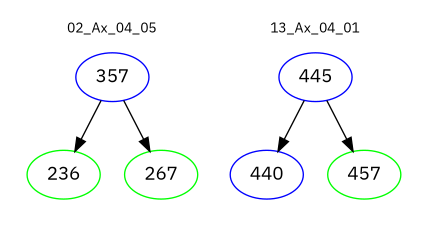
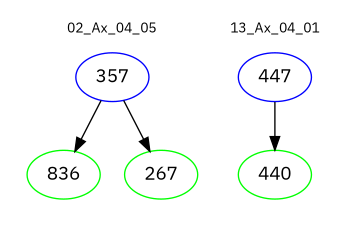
  digraph {
    fontname="IBM Plex Sans"
    node [color=blue fontname="IBM Plex Sans"]
    edge [color=black fontname="IBM Plex Sans"]
    n1 [label=357]
-   n2 [color=green label=236]
+   n2 [color=green label=836]
    n3 [color=green label=267]
-   n4 [label=445]
-   n5 [label=440]
-   n6 [color=green label=457]
+   n4 [label=447]
+   n5 [color=green label=440]
    subgraph cluster_1 {
      color=white
      fontsize=10
      label="02_Ax_04_05"
      n1
      n2
      n3
    }
    subgraph cluster_2 {
      color=white
      fontsize=10
      label="13_Ax_04_01"
      n4
      n5
-     n6
    }
    n1 -> n2
    n1 -> n3
    n4 -> n5
-   n4 -> n6
  }
